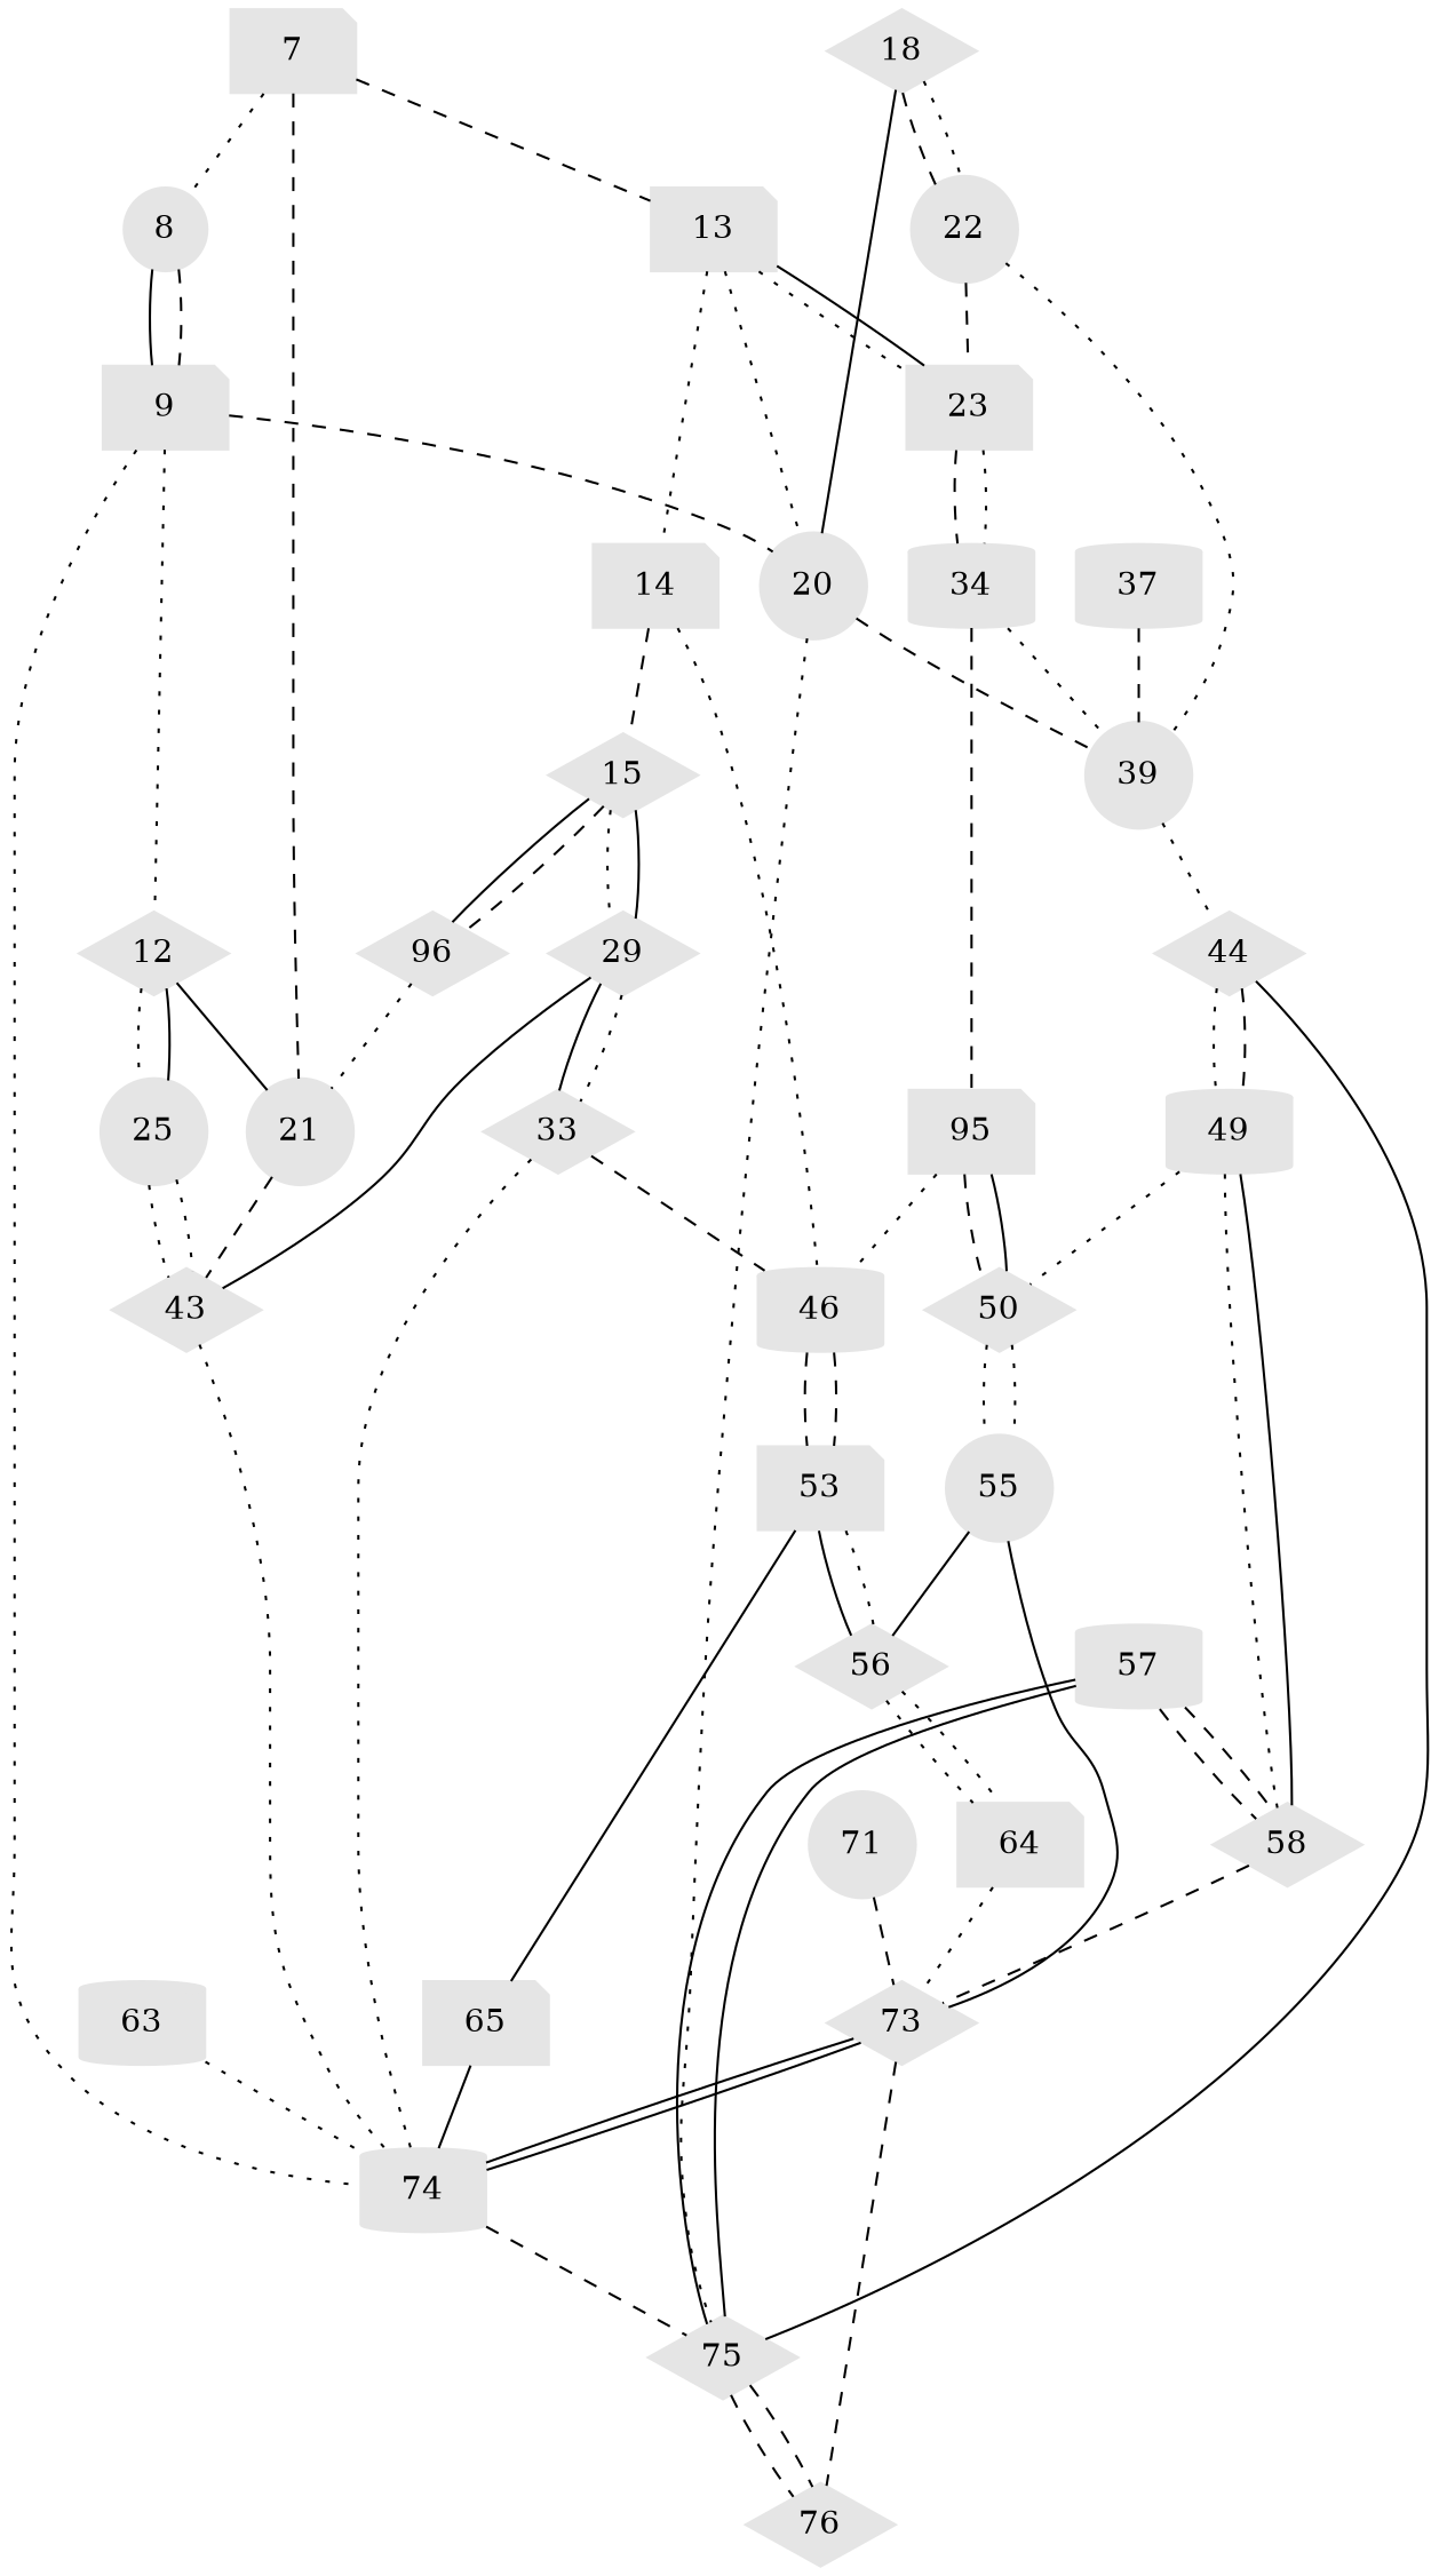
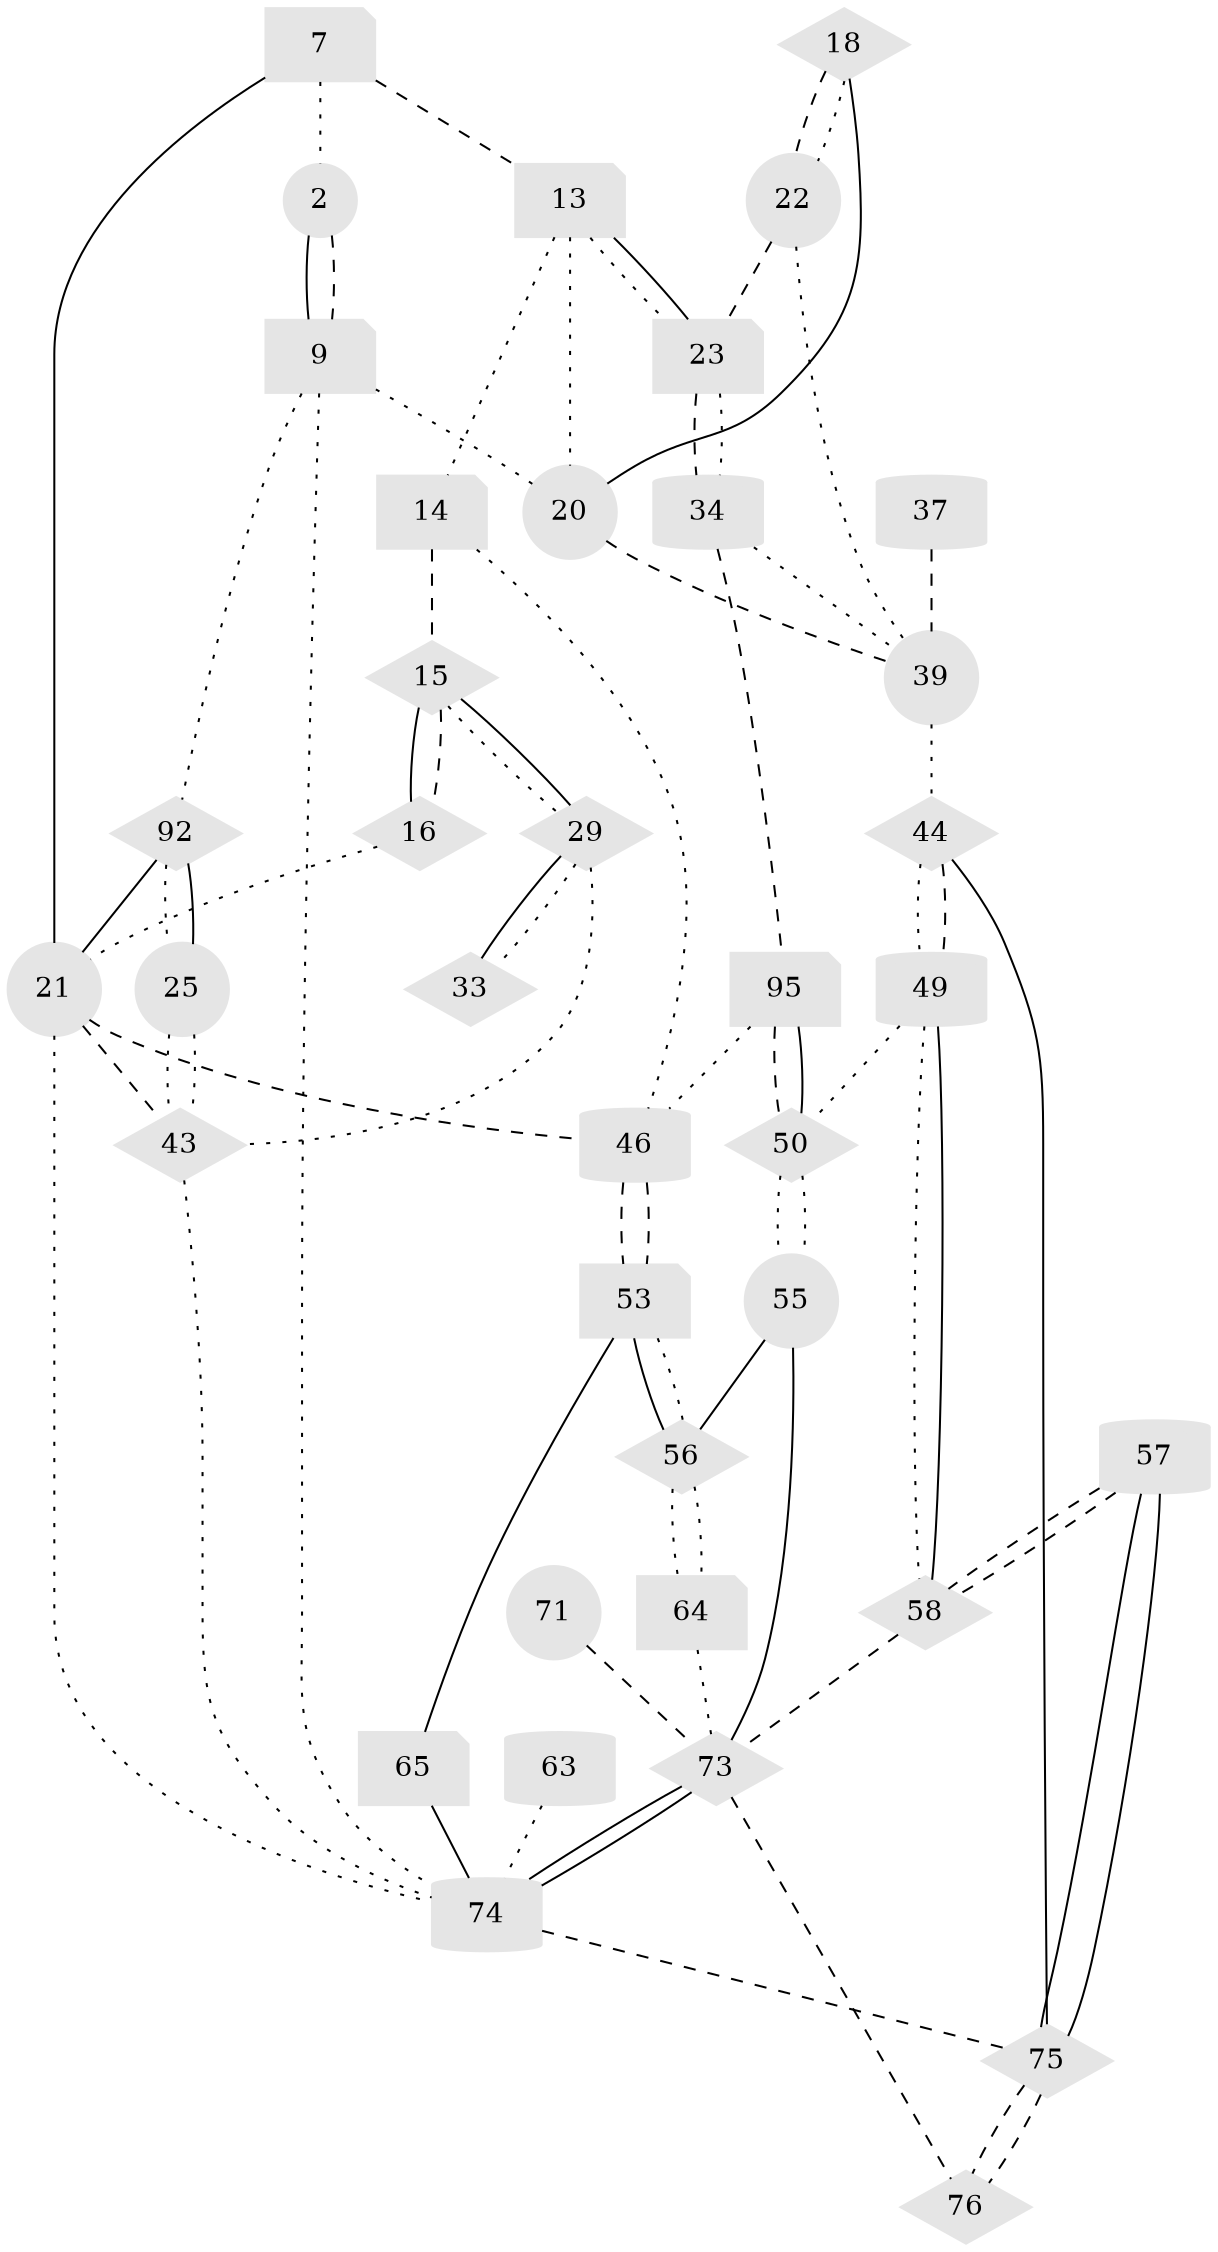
  graph {
    node [color=gray90 shape=diamond style=filled]
    edge [style=dotted]
    7 [shape=note]
-   8 [shape=circle]
+   8 [shape=circle label=2]
    13 [shape=note super="+6"]
    21 [shape=circle super="+11+10"]
    9 [shape=note super="+4"]
    20 [shape=circle super="+19+17"]
    14 [shape=note]
    23 [shape=note]
    43 [super="+30+24"]
-   12
+   12 [label=92]
    74 [shape=cylinder super="+52+51+68+48+69"]
    25 [shape=circle]
    39 [shape=circle super="+26+38"]
    75 [super="+40+41"]
    15
    46 [shape=cylinder super="+32+31"]
    34 [shape=cylinder]
-   16 [label=96]
+   16
    29
    53 [shape=note]
    33
    18
    22 [shape=circle]
    44 [super="+42"]
    76
    n26 [label=95 shape=note super="+35"]
    50
    37 [shape=cylinder]
    49 [shape=cylinder]
    58
    55 [shape=circle]
    56
    65 [shape=note super="+61"]
    73 [super="+72+67+70"]
    64 [shape=note]
    57 [shape=cylinder]
    63 [shape=cylinder]
    71 [shape=circle]
    7 -- 8
    7 -- 13 [style=dashed]
-   7 -- 21 [style=dashed]
+   7 -- 21 [style=solid]
    8 -- 9 [style=solid weight=2]
    8 -- 9 [style=dashed]
    13 -- 20
    13 -- 14
    13 -- 23
    13 -- 23 [style=solid]
    21 -- 43 [style=dashed]
-   9 -- 20 [style=dashed weight=2]
+   9 -- 20 [weight=2]
    9 -- 12
    9 -- 74
    20 -- 39 [style=dashed]
-   20 -- 75
    14 -- 15 [style=dashed]
    14 -- 46
    23 -- 34 [style=dashed]
    23 -- 34
    43 -- 74
    12 -- 21 [style=solid]
    12 -- 25
    12 -- 25 [style=solid]
    74 -- 75 [style=dashed]
    25 -- 43 [weight=2]
    25 -- 43
    39 -- 44 [weight=2]
    75 -- 76 [style=dashed]
    75 -- 76 [style=dashed]
    15 -- 16 [style=solid]
    15 -- 16 [style=dashed]
    15 -- 29
    15 -- 29 [style=solid]
    46 -- 53 [style=dashed]
    46 -- 53 [style=dashed]
    34 -- 39
    34 -- n26 [style=dashed]
    16 -- 21 [weight=2]
-   29 -- 43 [style=solid]
+   29 -- 43
    29 -- 33 [style=solid]
    29 -- 33
    53 -- 56 [style=solid]
    53 -- 56
    53 -- 65 [style=solid]
-   33 -- 74
-   33 -- 46 [style=dashed]
+   21 -- 74
+   21 -- 46 [style=dashed]
    18 -- 20 [style=solid weight=2]
    18 -- 22 [style=dashed]
    18 -- 22
    22 -- 23 [style=dashed]
    22 -- 39
    44 -- 75 [style=solid]
    44 -- 49
    44 -- 49 [style=dashed]
    n26 -- 46 [weight=2]
    n26 -- 50 [style=dashed]
    n26 -- 50 [style=solid]
    50 -- 55
    50 -- 55
    37 -- 39 [style=dashed weight=3]
    49 -- 50
    49 -- 58
    49 -- 58 [style=solid]
    58 -- 73 [style=dashed]
    55 -- 56 [style=solid]
    55 -- 73 [style=solid]
    56 -- 64
    56 -- 64
    65 -- 74 [style=solid weight=3]
    73 -- 74 [style=solid]
    73 -- 74 [style=solid]
    73 -- 76 [style=dashed weight=2]
    64 -- 73
    57 -- 75 [style=solid weight=2]
    57 -- 75 [style=solid]
    57 -- 58 [style=dashed]
    57 -- 58 [style=dashed]
    63 -- 74 [weight=3]
    71 -- 73 [style=dashed weight=3]
  }
